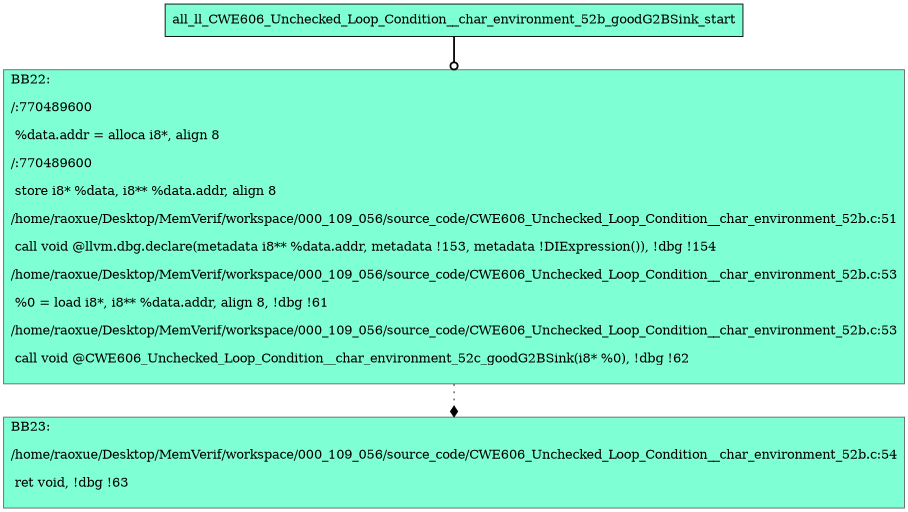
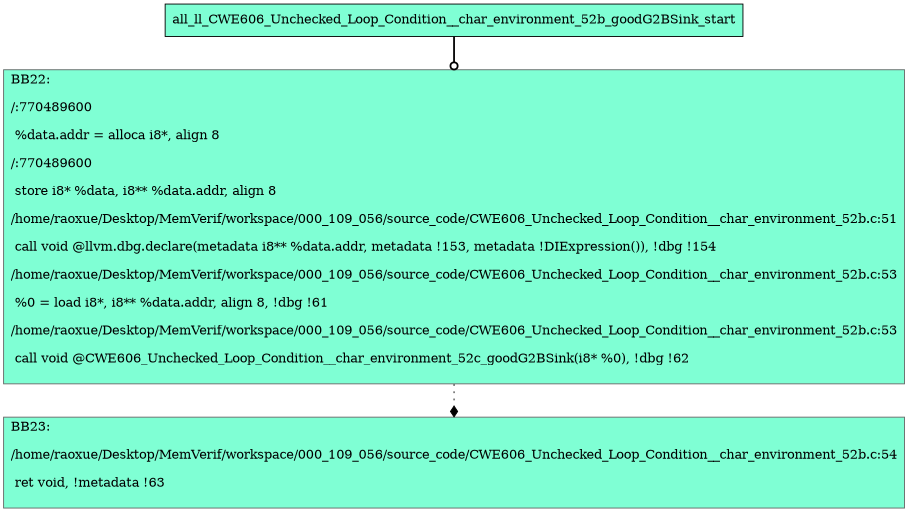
  digraph {
    node [shape=record style=filled fillcolor=aquamarine color=gray40]
    n1 [label="{all_ll_CWE606_Unchecked_Loop_Condition__char_environment_52b_goodG2BSink_start}" color=black]
    n2 [label="{BB22:\l\l/:770489600\l\n  %data.addr = alloca i8*, align 8\l\n/:770489600\l\n  store i8* %data, i8** %data.addr, align 8\l\n/home/raoxue/Desktop/MemVerif/workspace/000_109_056/source_code/CWE606_Unchecked_Loop_Condition__char_environment_52b.c:51\l\n  call void @llvm.dbg.declare(metadata i8** %data.addr, metadata !153, metadata !DIExpression()), !dbg !154\l\n/home/raoxue/Desktop/MemVerif/workspace/000_109_056/source_code/CWE606_Unchecked_Loop_Condition__char_environment_52b.c:53\l\n  %0 = load i8*, i8** %data.addr, align 8, !dbg !61\l\n/home/raoxue/Desktop/MemVerif/workspace/000_109_056/source_code/CWE606_Unchecked_Loop_Condition__char_environment_52b.c:53\l\n  call void @CWE606_Unchecked_Loop_Condition__char_environment_52c_goodG2BSink(i8* %0), !dbg !62\l\n}"]
-   n3 [label="{BB23:\l\l/home/raoxue/Desktop/MemVerif/workspace/000_109_056/source_code/CWE606_Unchecked_Loop_Condition__char_environment_52b.c:54\l\n  ret void, !dbg !63\l\n}"]
+   n3 [label="{BB23:\l\l/home/raoxue/Desktop/MemVerif/workspace/000_109_056/source_code/CWE606_Unchecked_Loop_Condition__char_environment_52b.c:54\l\n  ret void, !metadata !63\l\n}"]
    n1 -> n2 [style=bold arrowhead=odot]
    n2 -> n3 [style=dotted arrowhead=diamond]
  }
